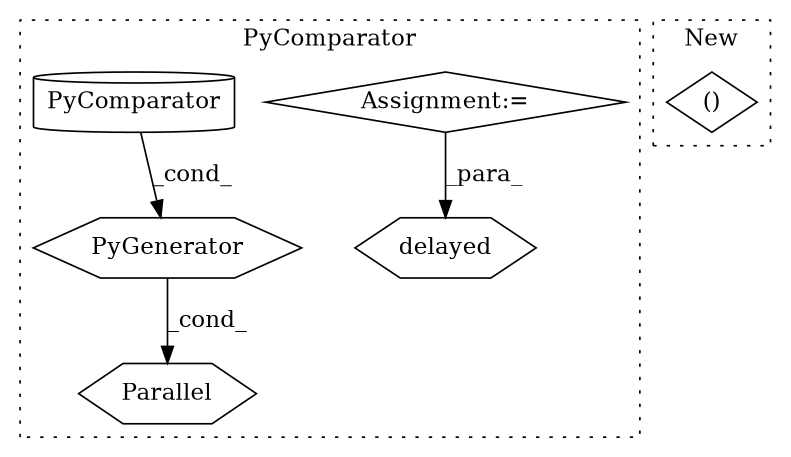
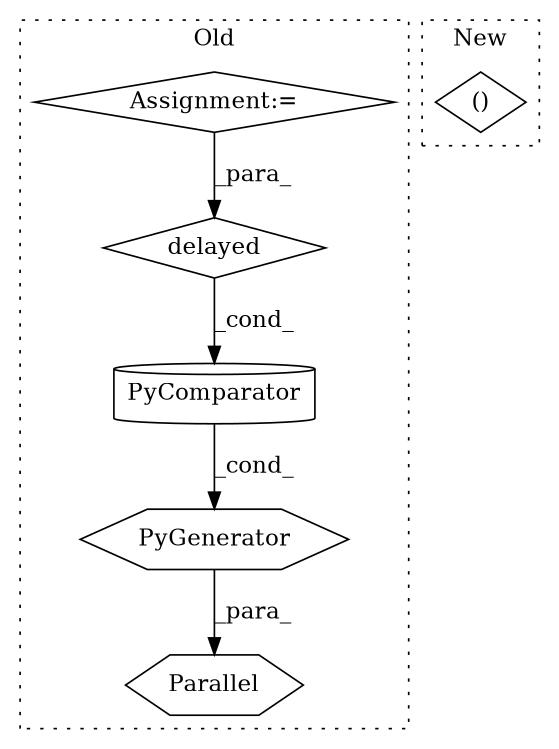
  digraph {
    node [a=32 l=70 s=9164 shape=diamond]
    n1 [l="18,-3" label=Parallel s="9023,9240" shape=hexagon]
-   n2 [l="8,1" label=delayed s="9066,9105" shape=hexagon]
+   n2 [l="8,1" label=delayed s="9066,9105"]
    n3 [a=107 l=199 label=PyGenerator s=9041 shape=hexagon]
    n4 [a=7 label="Assignment:="]
    n5 [a=113 label=PyComparator shape=cylinder]
    n6 [a=106 l=47 label="()" s=8985]
    subgraph cluster_1 {
-     label=PyComparator
+     label=Old
      style=dotted
      n1
      n2
      n3
      n4
      n5
    }
    subgraph cluster_2 {
      label=New
      style=dotted
      n6
    }
-   n3 -> n1 [label=_cond_]
+   n2 -> n5 [label=_cond_]
+   n3 -> n1 [label=_para_]
    n4 -> n2 [label=_para_]
    n5 -> n3 [label=_cond_]
  }
